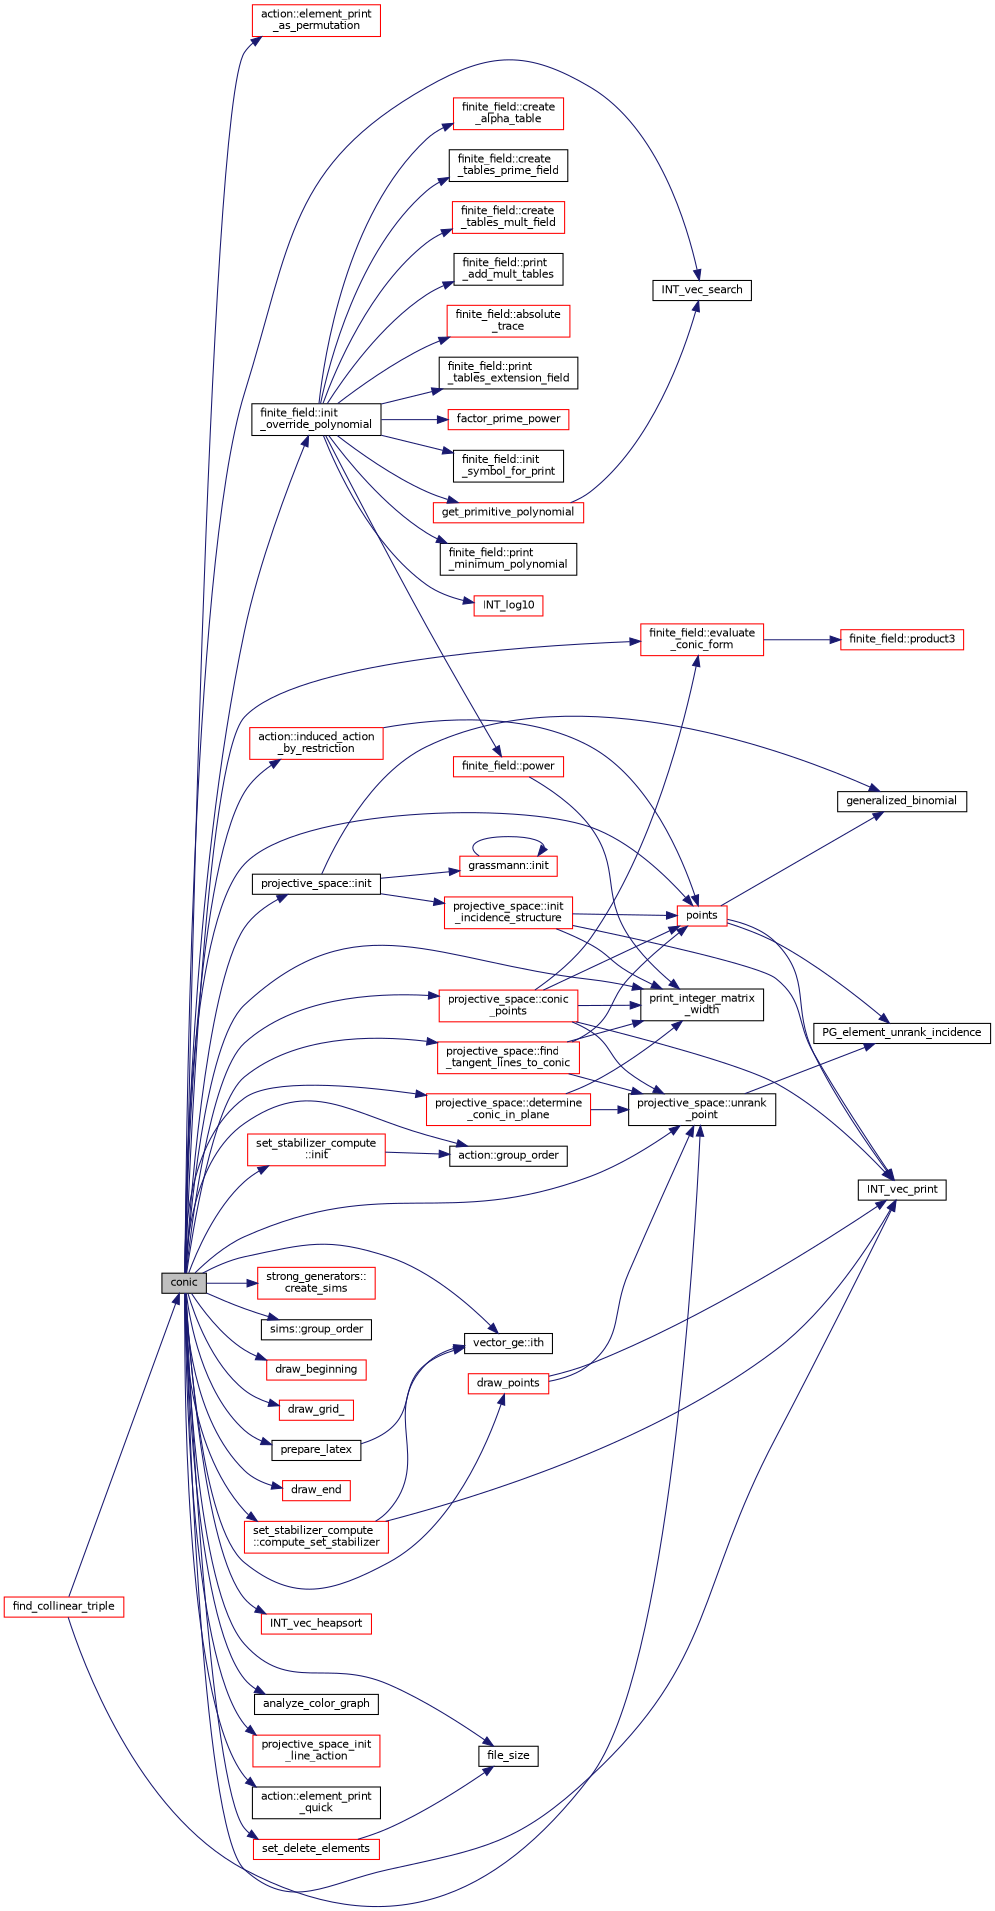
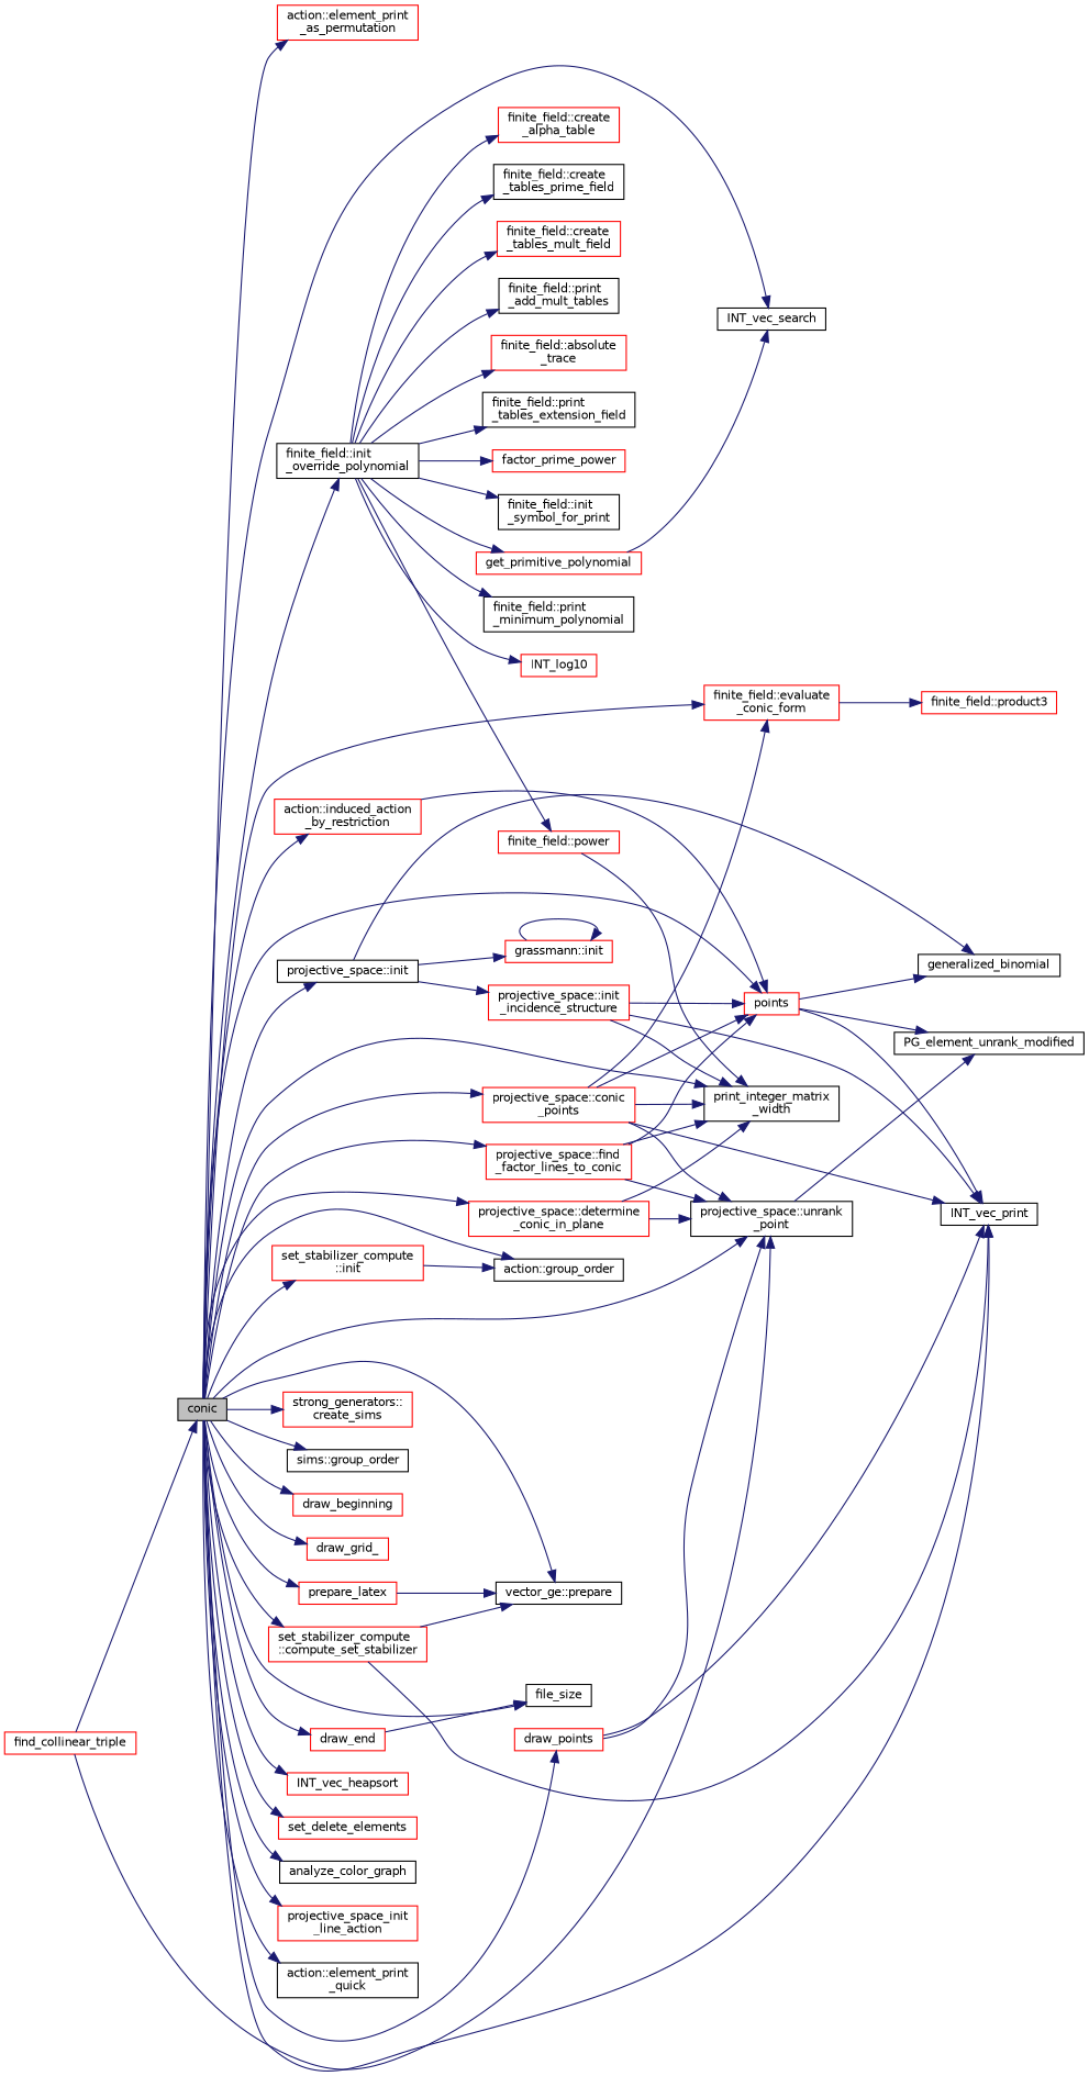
  digraph {
    rankdir=LR
    node [color=red fillcolor=white fontname=Helvetica fontsize=10 shape=record style=filled]
    edge [color=midnightblue fontname=Helvetica fontsize=10 labelfontname=Helvetica labelfontsize=10 style=solid]
    n1 [color=black fillcolor=grey75 fontcolor=black height=0.2 label=conic width=0.4]
    n2 [color=black height=0.2 label="finite_field::init\l_override_polynomial" width=0.4]
    n3 [color=black height=0.2 label=INT_vec_search width=0.4]
    n4 [color=black height=0.2 label="print_integer_matrix\l_width" width=0.4]
    n5 [color=black height=0.2 label="projective_space::init" width=0.4]
    n6 [color=black height=0.2 label=INT_vec_print width=0.4]
    n7 [color=black height=0.2 label="projective_space::unrank\l_point" width=0.4]
    n8 [height=0.2 label="finite_field::evaluate\l_conic_form" width=0.4]
    n9 [height=0.2 label="projective_space::determine\l_conic_in_plane" width=0.4]
    n10 [height=0.2 label=points width=0.4]
    n11 [height=0.2 label="projective_space::conic\l_points" width=0.4]
    n12 [height=0.2 label="set_stabilizer_compute\l::init" width=0.4]
    n13 [color=black height=0.2 label="action::group_order" width=0.4]
    n14 [height=0.2 label="set_stabilizer_compute\l::compute_set_stabilizer" width=0.4]
-   n15 [color=black height=0.2 label="vector_ge::ith" width=0.4]
+   n15 [color=black height=0.2 label="vector_ge::prepare" width=0.4]
    n16 [height=0.2 label="strong_generators::\lcreate_sims" width=0.4]
    n17 [color=black height=0.2 label="sims::group_order" width=0.4]
    n18 [height=0.2 label=draw_beginning width=0.4]
    n19 [height=0.2 label=draw_grid_ width=0.4]
    n20 [height=0.2 label=draw_points width=0.4]
    n21 [height=0.2 label=draw_end width=0.4]
    n22 [color=black height=0.2 label=file_size width=0.4]
-   n23 [color=black height=0.2 label=prepare_latex width=0.4]
-   n24 [height=0.2 label="projective_space::find\l_tangent_lines_to_conic" width=0.4]
+   n23 [height=0.2 label=prepare_latex width=0.4]
+   n24 [height=0.2 label="projective_space::find\l_factor_lines_to_conic" width=0.4]
    n25 [height=0.2 label=INT_vec_heapsort width=0.4]
    n26 [height=0.2 label=set_delete_elements width=0.4]
    n27 [color=black height=0.2 label=analyze_color_graph width=0.4]
    n28 [height=0.2 label="projective_space_init\l_line_action" width=0.4]
    n29 [height=0.2 label="action::induced_action\l_by_restriction" width=0.4]
    n30 [color=black height=0.2 label="action::element_print\l_quick" width=0.4]
    n31 [height=0.2 label="action::element_print\l_as_permutation" width=0.4]
    n32 [height=0.2 label=factor_prime_power width=0.4]
    n33 [color=black height=0.2 label="finite_field::init\l_symbol_for_print" width=0.4]
    n34 [height=0.2 label=get_primitive_polynomial width=0.4]
    n35 [color=black height=0.2 label="finite_field::print\l_minimum_polynomial" width=0.4]
    n36 [height=0.2 label=INT_log10 width=0.4]
    n37 [height=0.2 label="finite_field::create\l_alpha_table" width=0.4]
    n38 [color=black height=0.2 label="finite_field::create\l_tables_prime_field" width=0.4]
    n39 [height=0.2 label="finite_field::create\l_tables_mult_field" width=0.4]
    n40 [color=black height=0.2 label="finite_field::print\l_add_mult_tables" width=0.4]
    n41 [height=0.2 label="finite_field::power" width=0.4]
    n42 [height=0.2 label="finite_field::absolute\l_trace" width=0.4]
    n43 [color=black height=0.2 label="finite_field::print\l_tables_extension_field" width=0.4]
    n44 [height=0.2 label="grassmann::init" width=0.4]
    n45 [color=black height=0.2 label=generalized_binomial width=0.4]
    n46 [height=0.2 label="projective_space::init\l_incidence_structure" width=0.4]
-   n47 [color=black height=0.2 label=PG_element_unrank_incidence width=0.4]
+   n47 [color=black height=0.2 label=PG_element_unrank_modified width=0.4]
    n48 [height=0.2 label="finite_field::product3" width=0.4]
    n49 [height=0.2 label=find_collinear_triple width=0.4]
    n1 -> n2
    n1 -> n3
    n1 -> n4
    n1 -> n5
    n1 -> n6
    n1 -> n7
    n1 -> n8
    n1 -> n9
    n1 -> n10
    n1 -> n11
    n1 -> n12
    n1 -> n13
    n1 -> n14
    n1 -> n15
    n1 -> n16
    n1 -> n17
    n1 -> n18
    n1 -> n19
    n1 -> n20
    n1 -> n21
    n1 -> n22
    n1 -> n23
    n1 -> n24
    n1 -> n25
    n1 -> n26
    n1 -> n27
    n1 -> n28
    n1 -> n29
    n1 -> n30
    n1 -> n31
    n2 -> n32
    n2 -> n33
    n2 -> n34
    n2 -> n35
    n2 -> n36
    n2 -> n37
    n2 -> n38
    n2 -> n39
    n2 -> n40
    n2 -> n41
    n2 -> n42
    n2 -> n43
    n5 -> n44
    n5 -> n45
    n5 -> n46
    n7 -> n47
    n8 -> n48
    n9 -> n4
    n9 -> n7
    n10 -> n6
    n10 -> n45
    n10 -> n47
    n11 -> n4
    n11 -> n6
    n11 -> n7
    n11 -> n8
    n11 -> n10
    n12 -> n13
    n14 -> n6
    n14 -> n15
    n20 -> n6
    n20 -> n7
-   n26 -> n22
+   n21 -> n22
    n23 -> n15
    n24 -> n4
    n24 -> n7
    n24 -> n10
    n29 -> n10
    n34 -> n3
    n41 -> n4
    n44 -> n44
    n46 -> n4
    n46 -> n6
    n46 -> n10
    n49 -> n1
    n49 -> n7
  }
